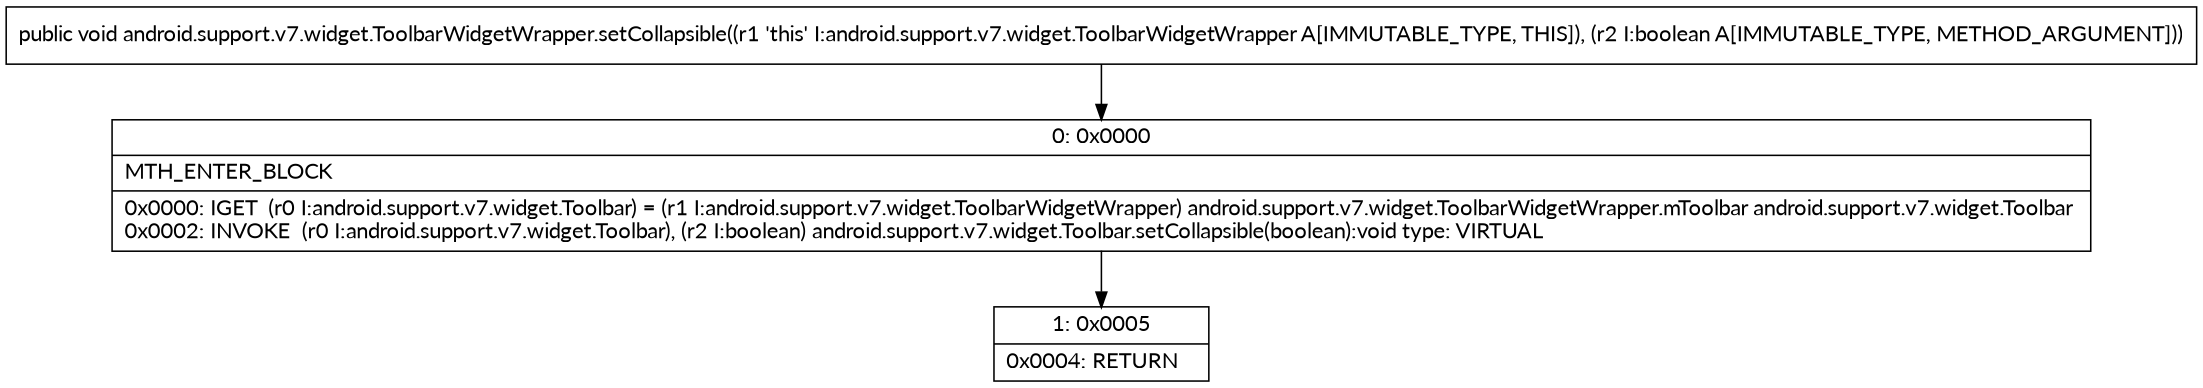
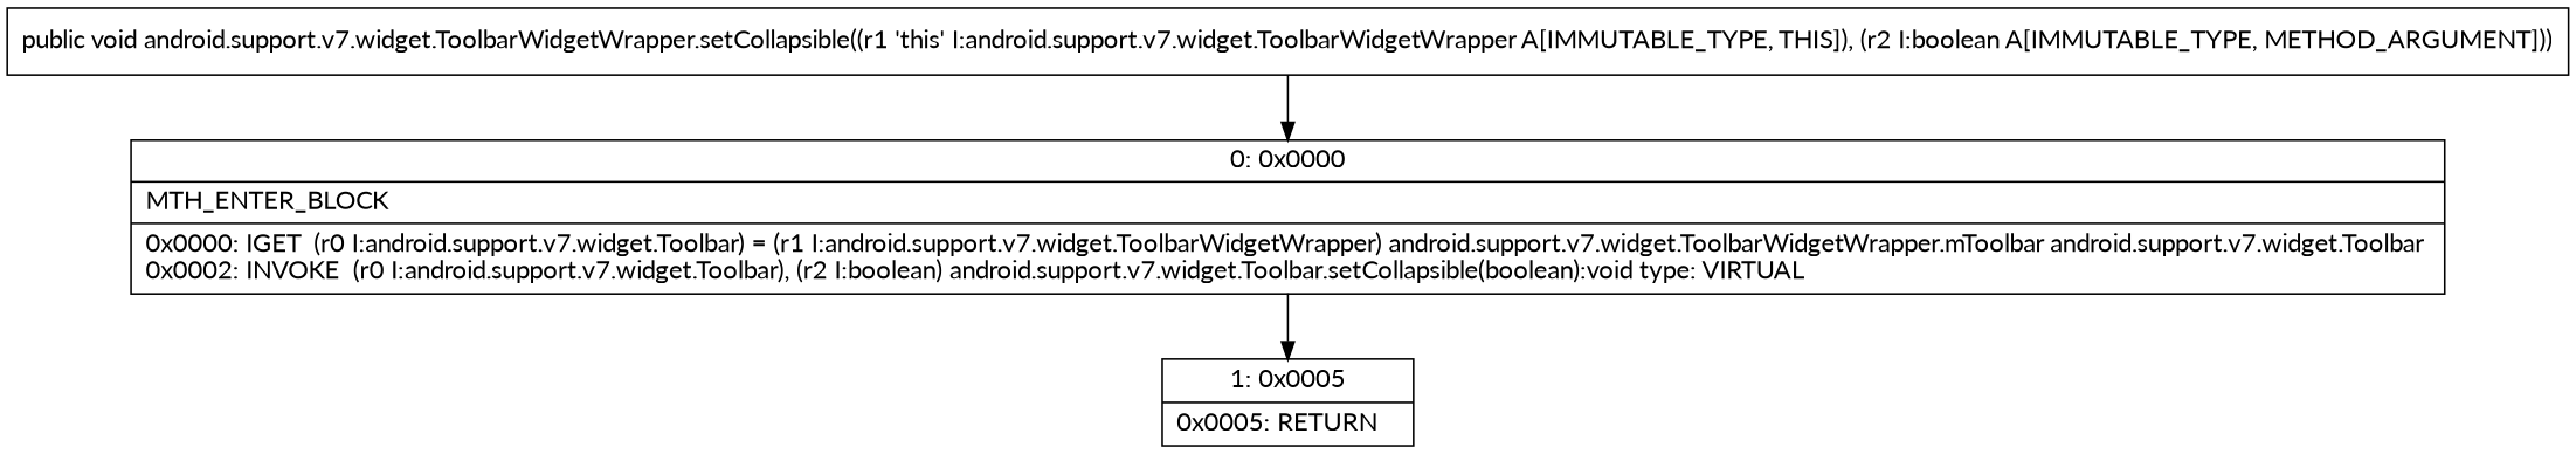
  digraph {
    fontname=Lato
    node [shape=record fontname=Lato]
    edge [fontname=Lato]
    n1 [label="{0\:\ 0x0000|MTH_ENTER_BLOCK\l|0x0000: IGET  (r0 I:android.support.v7.widget.Toolbar) = (r1 I:android.support.v7.widget.ToolbarWidgetWrapper) android.support.v7.widget.ToolbarWidgetWrapper.mToolbar android.support.v7.widget.Toolbar \l0x0002: INVOKE  (r0 I:android.support.v7.widget.Toolbar), (r2 I:boolean) android.support.v7.widget.Toolbar.setCollapsible(boolean):void type: VIRTUAL \l}"]
-   n2 [label="{1\:\ 0x0005|0x0004: RETURN   \l}"]
+   n2 [label="{1\:\ 0x0005|0x0005: RETURN   \l}"]
    n3 [label="{public void android.support.v7.widget.ToolbarWidgetWrapper.setCollapsible((r1 'this' I:android.support.v7.widget.ToolbarWidgetWrapper A[IMMUTABLE_TYPE, THIS]), (r2 I:boolean A[IMMUTABLE_TYPE, METHOD_ARGUMENT])) }"]
    n1 -> n2
    n3 -> n1
  }
